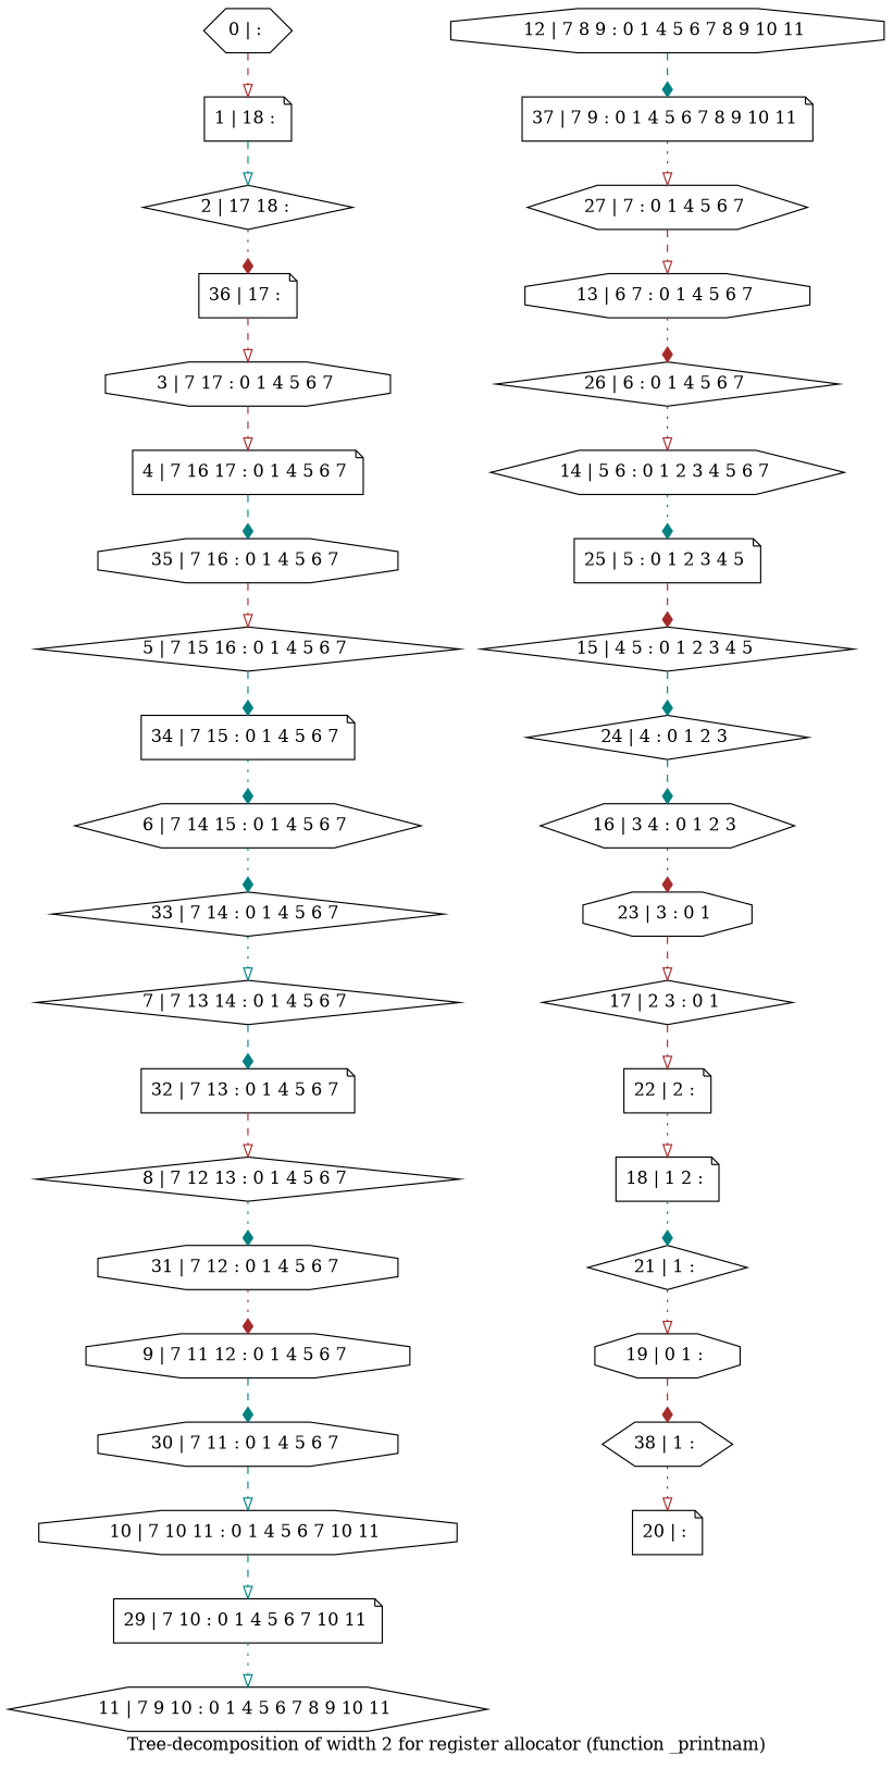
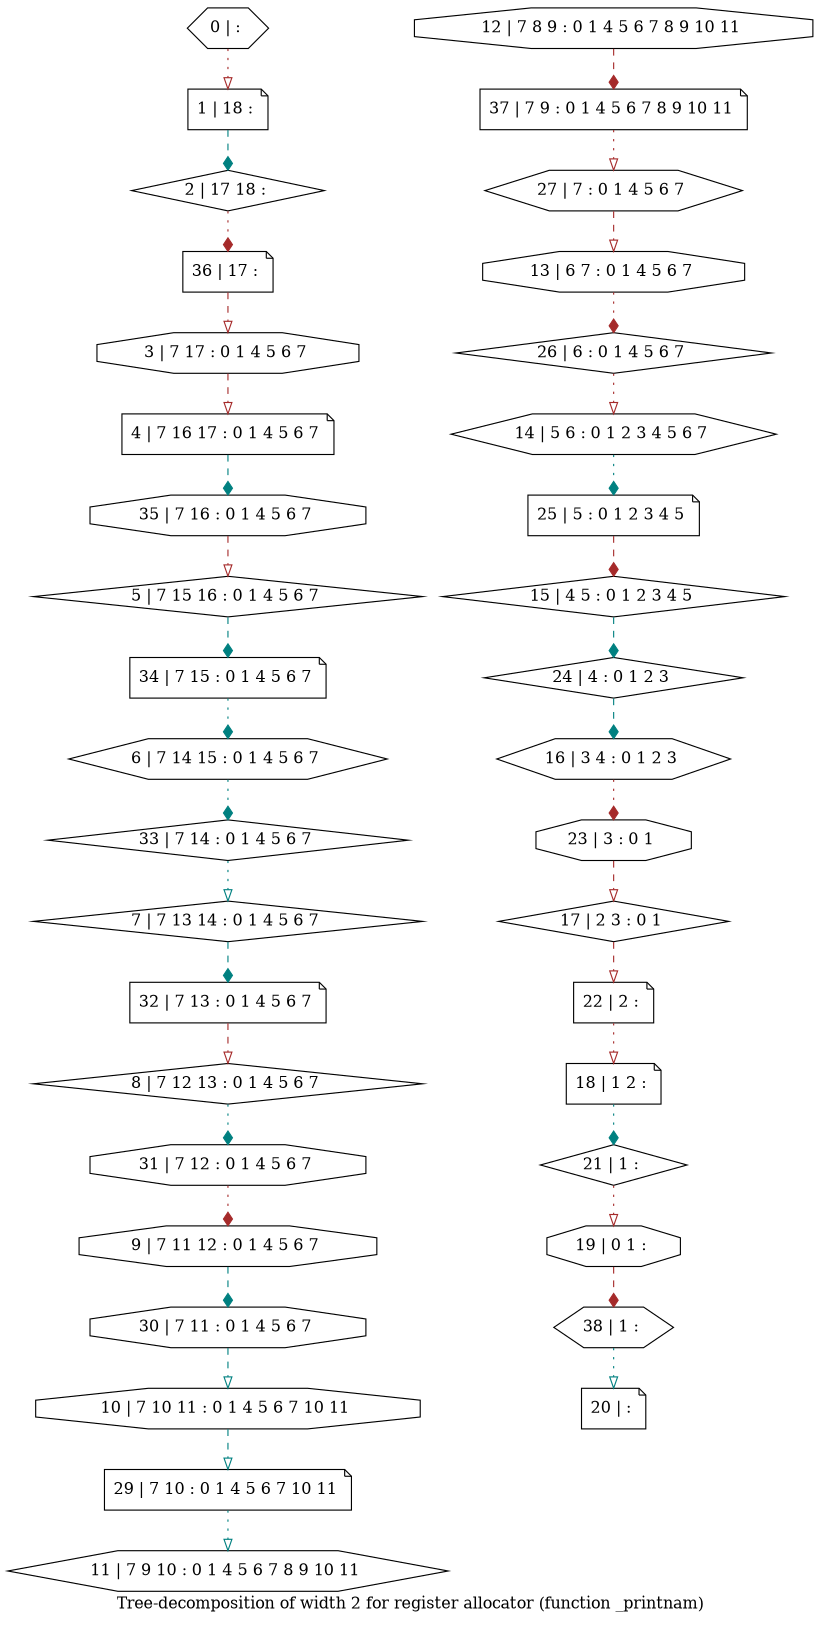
  digraph {
    label="Tree-decomposition of width 2 for register allocator (function _printnam)"
    node [shape=note]
    edge [arrowhead=onormal color=brown style=dashed]
    n1 [label="0 | : " shape=hexagon]
    n2 [label="1 | 18 : "]
    n3 [label="2 | 17 18 : " shape=diamond]
    n4 [label="36 | 17 : "]
    n5 [label="3 | 7 17 : 0 1 4 5 6 7 " shape=octagon]
    n6 [label="4 | 7 16 17 : 0 1 4 5 6 7 "]
    n7 [label="35 | 7 16 : 0 1 4 5 6 7 " shape=octagon]
    n8 [label="5 | 7 15 16 : 0 1 4 5 6 7 " shape=diamond]
    n9 [label="34 | 7 15 : 0 1 4 5 6 7 "]
    n10 [label="6 | 7 14 15 : 0 1 4 5 6 7 " shape=hexagon]
    n11 [label="33 | 7 14 : 0 1 4 5 6 7 " shape=diamond]
    n12 [label="7 | 7 13 14 : 0 1 4 5 6 7 " shape=diamond]
    n13 [label="32 | 7 13 : 0 1 4 5 6 7 "]
    n14 [label="8 | 7 12 13 : 0 1 4 5 6 7 " shape=diamond]
    n15 [label="31 | 7 12 : 0 1 4 5 6 7 " shape=octagon]
    n16 [label="9 | 7 11 12 : 0 1 4 5 6 7 " shape=octagon]
    n17 [label="30 | 7 11 : 0 1 4 5 6 7 " shape=octagon]
    n18 [label="10 | 7 10 11 : 0 1 4 5 6 7 10 11 " shape=octagon]
    n19 [label="29 | 7 10 : 0 1 4 5 6 7 10 11 "]
    n20 [label="11 | 7 9 10 : 0 1 4 5 6 7 8 9 10 11 " shape=hexagon]
    n21 [label="12 | 7 8 9 : 0 1 4 5 6 7 8 9 10 11 " shape=octagon]
    n22 [label="37 | 7 9 : 0 1 4 5 6 7 8 9 10 11 "]
    n23 [label="27 | 7 : 0 1 4 5 6 7 " shape=hexagon]
    n24 [label="13 | 6 7 : 0 1 4 5 6 7 " shape=octagon]
    n25 [label="26 | 6 : 0 1 4 5 6 7 " shape=diamond]
    n26 [label="14 | 5 6 : 0 1 2 3 4 5 6 7 " shape=hexagon]
    n27 [label="25 | 5 : 0 1 2 3 4 5 "]
    n28 [label="15 | 4 5 : 0 1 2 3 4 5 " shape=diamond]
    n29 [label="24 | 4 : 0 1 2 3 " shape=diamond]
    n30 [label="16 | 3 4 : 0 1 2 3 " shape=hexagon]
    n31 [label="23 | 3 : 0 1 " shape=octagon]
    n32 [label="17 | 2 3 : 0 1 " shape=diamond]
    n33 [label="22 | 2 : "]
    n34 [label="18 | 1 2 : "]
    n35 [label="21 | 1 : " shape=diamond]
    n36 [label="19 | 0 1 : " shape=octagon]
    n37 [label="38 | 1 : " shape=hexagon]
    n38 [label="20 | : "]
-   n1 -> n2
-   n2 -> n3 [color=teal]
+   n1 -> n2 [style=dotted]
+   n2 -> n3 [arrowhead=diamond color=teal]
    n3 -> n4 [arrowhead=diamond style=dotted]
    n4 -> n5
    n5 -> n6
    n6 -> n7 [arrowhead=diamond color=teal]
    n7 -> n8
    n8 -> n9 [arrowhead=diamond color=teal]
    n9 -> n10 [arrowhead=diamond color=teal style=dotted]
    n10 -> n11 [arrowhead=diamond color=teal style=dotted]
    n11 -> n12 [color=teal style=dotted]
    n12 -> n13 [arrowhead=diamond color=teal]
    n13 -> n14
    n14 -> n15 [arrowhead=diamond color=teal style=dotted]
    n15 -> n16 [arrowhead=diamond style=dotted]
    n16 -> n17 [arrowhead=diamond color=teal]
    n17 -> n18 [color=teal]
    n18 -> n19 [color=teal]
    n19 -> n20 [color=teal style=dotted]
-   n21 -> n22 [arrowhead=diamond color=teal]
+   n21 -> n22 [arrowhead=diamond]
    n22 -> n23 [style=dotted]
    n23 -> n24
    n24 -> n25 [arrowhead=diamond style=dotted]
    n25 -> n26 [style=dotted]
    n26 -> n27 [arrowhead=diamond color=teal style=dotted]
    n27 -> n28 [arrowhead=diamond]
    n28 -> n29 [arrowhead=diamond color=teal]
    n29 -> n30 [arrowhead=diamond color=teal]
    n30 -> n31 [arrowhead=diamond style=dotted]
    n31 -> n32
    n32 -> n33
    n33 -> n34 [style=dotted]
    n34 -> n35 [arrowhead=diamond color=teal style=dotted]
    n35 -> n36 [style=dotted]
    n36 -> n37 [arrowhead=diamond]
-   n37 -> n38 [style=dotted]
+   n37 -> n38 [color=teal style=dotted]
  }
